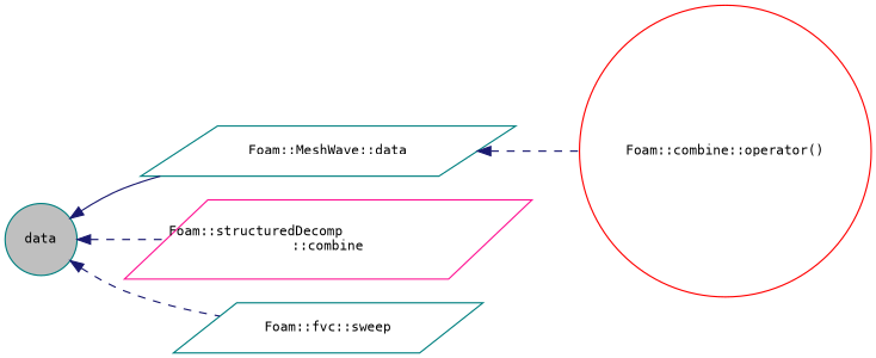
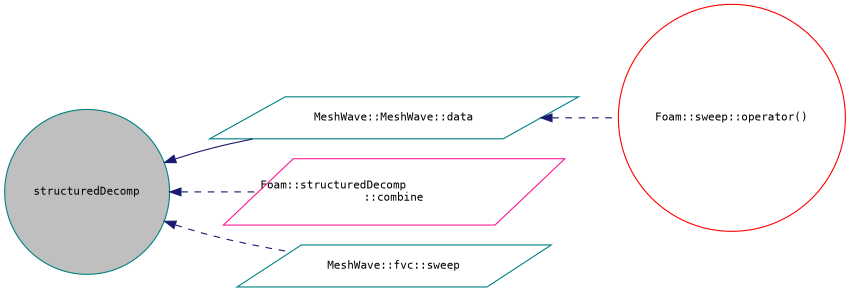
  digraph {
    fontname="DejaVu Sans Mono"
    rankdir=LR
    node [color=teal fontname="DejaVu Sans Mono" fontsize=10 shape=parallelogram]
    edge [color=midnightblue dir=back fontname="DejaVu Sans Mono" fontsize=10 labelfontname=FreeSans labelfontsize=10 style=dashed]
-   n1 [fillcolor=grey75 fontcolor=black height=0.2 label=data shape=circle style=filled width=0.4]
-   n2 [height=0.2 label="Foam::MeshWave::data" width=0.4]
+   n1 [fillcolor=grey75 fontcolor=black height=0.2 label=structuredDecomp shape=circle style=filled width=0.4]
+   n2 [height=0.2 label="MeshWave::MeshWave::data" width=0.4]
    n3 [color=deeppink height=0.2 label="Foam::structuredDecomp\l::combine" width=0.4]
-   n4 [height=0.2 label="Foam::fvc::sweep" width=0.4]
-   n5 [color=red height=0.2 label="Foam::combine::operator()" shape=circle width=0.4]
+   n4 [height=0.2 label="MeshWave::fvc::sweep" width=0.4]
+   n5 [color=red height=0.2 label="Foam::sweep::operator()" shape=circle width=0.4]
    n1 -> n2 [style=solid]
    n1 -> n3
    n1 -> n4
    n2 -> n5
  }
